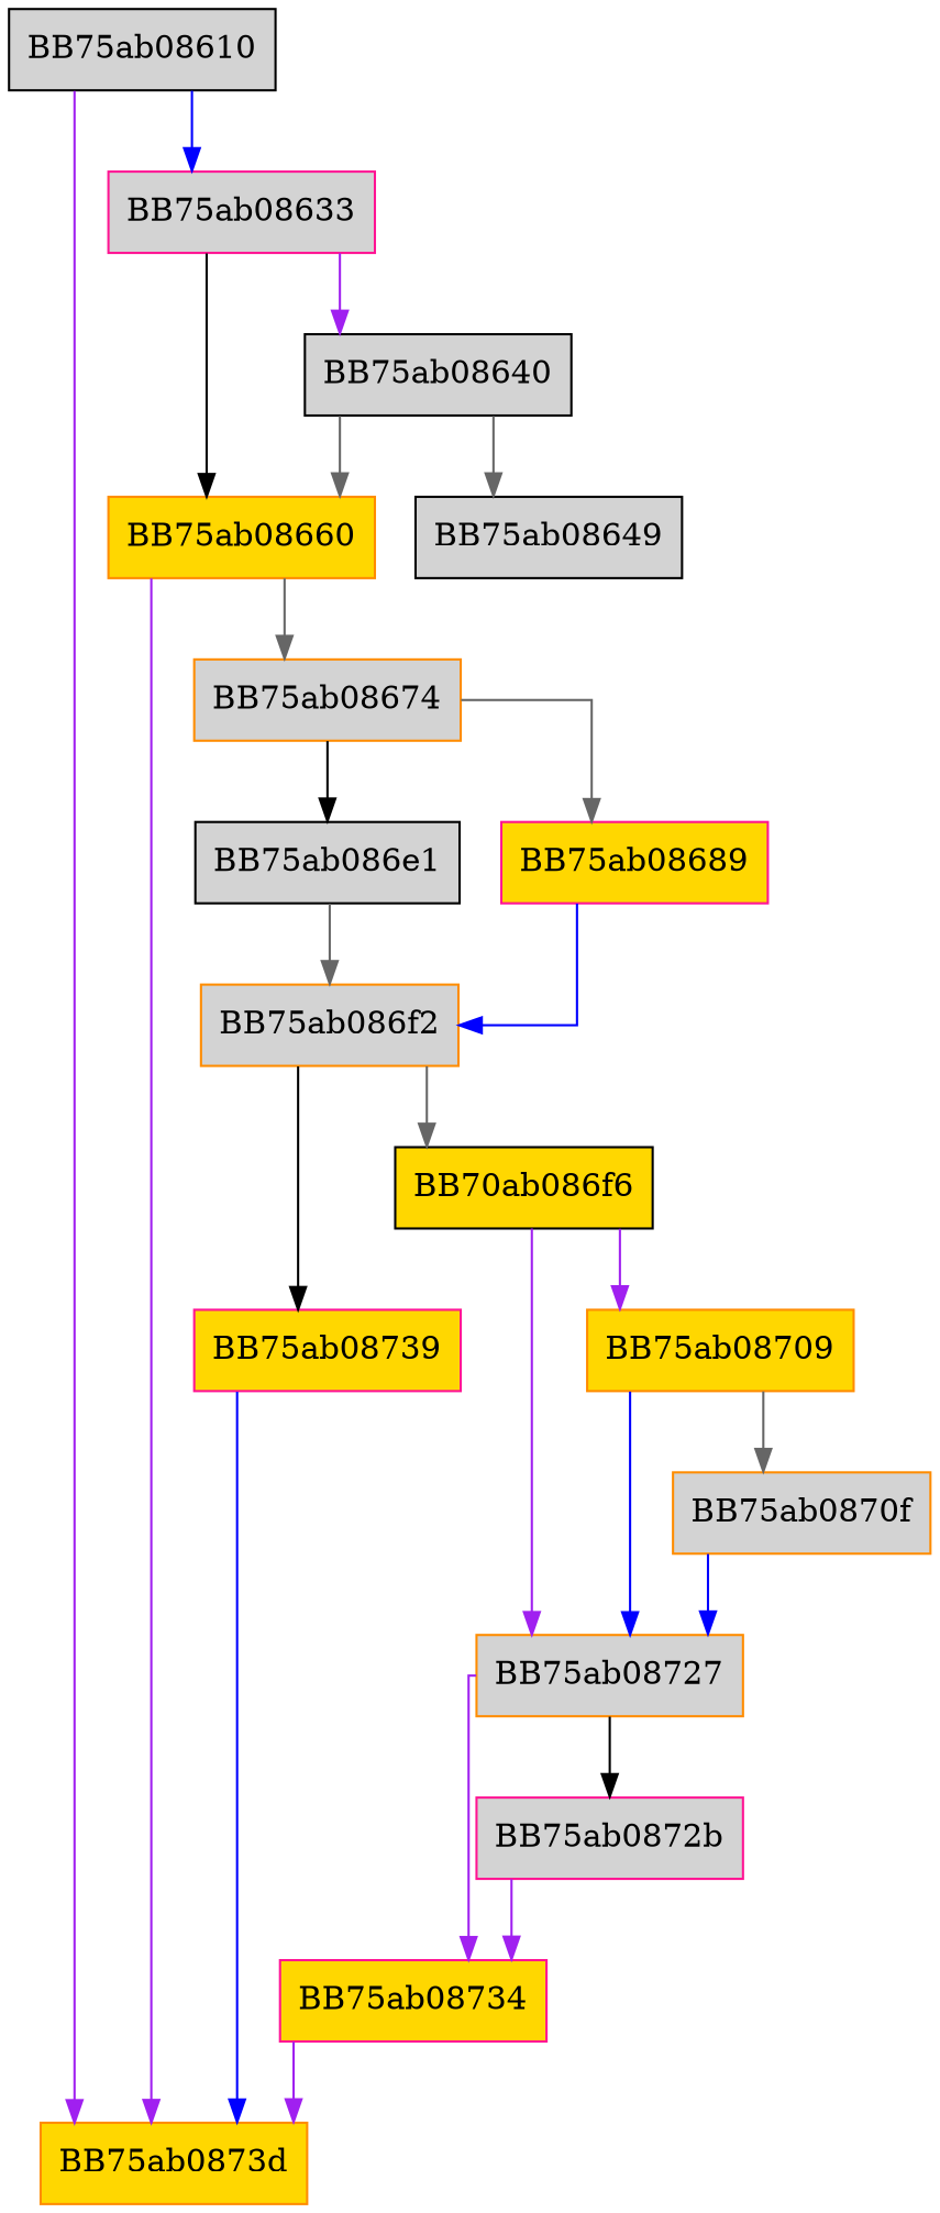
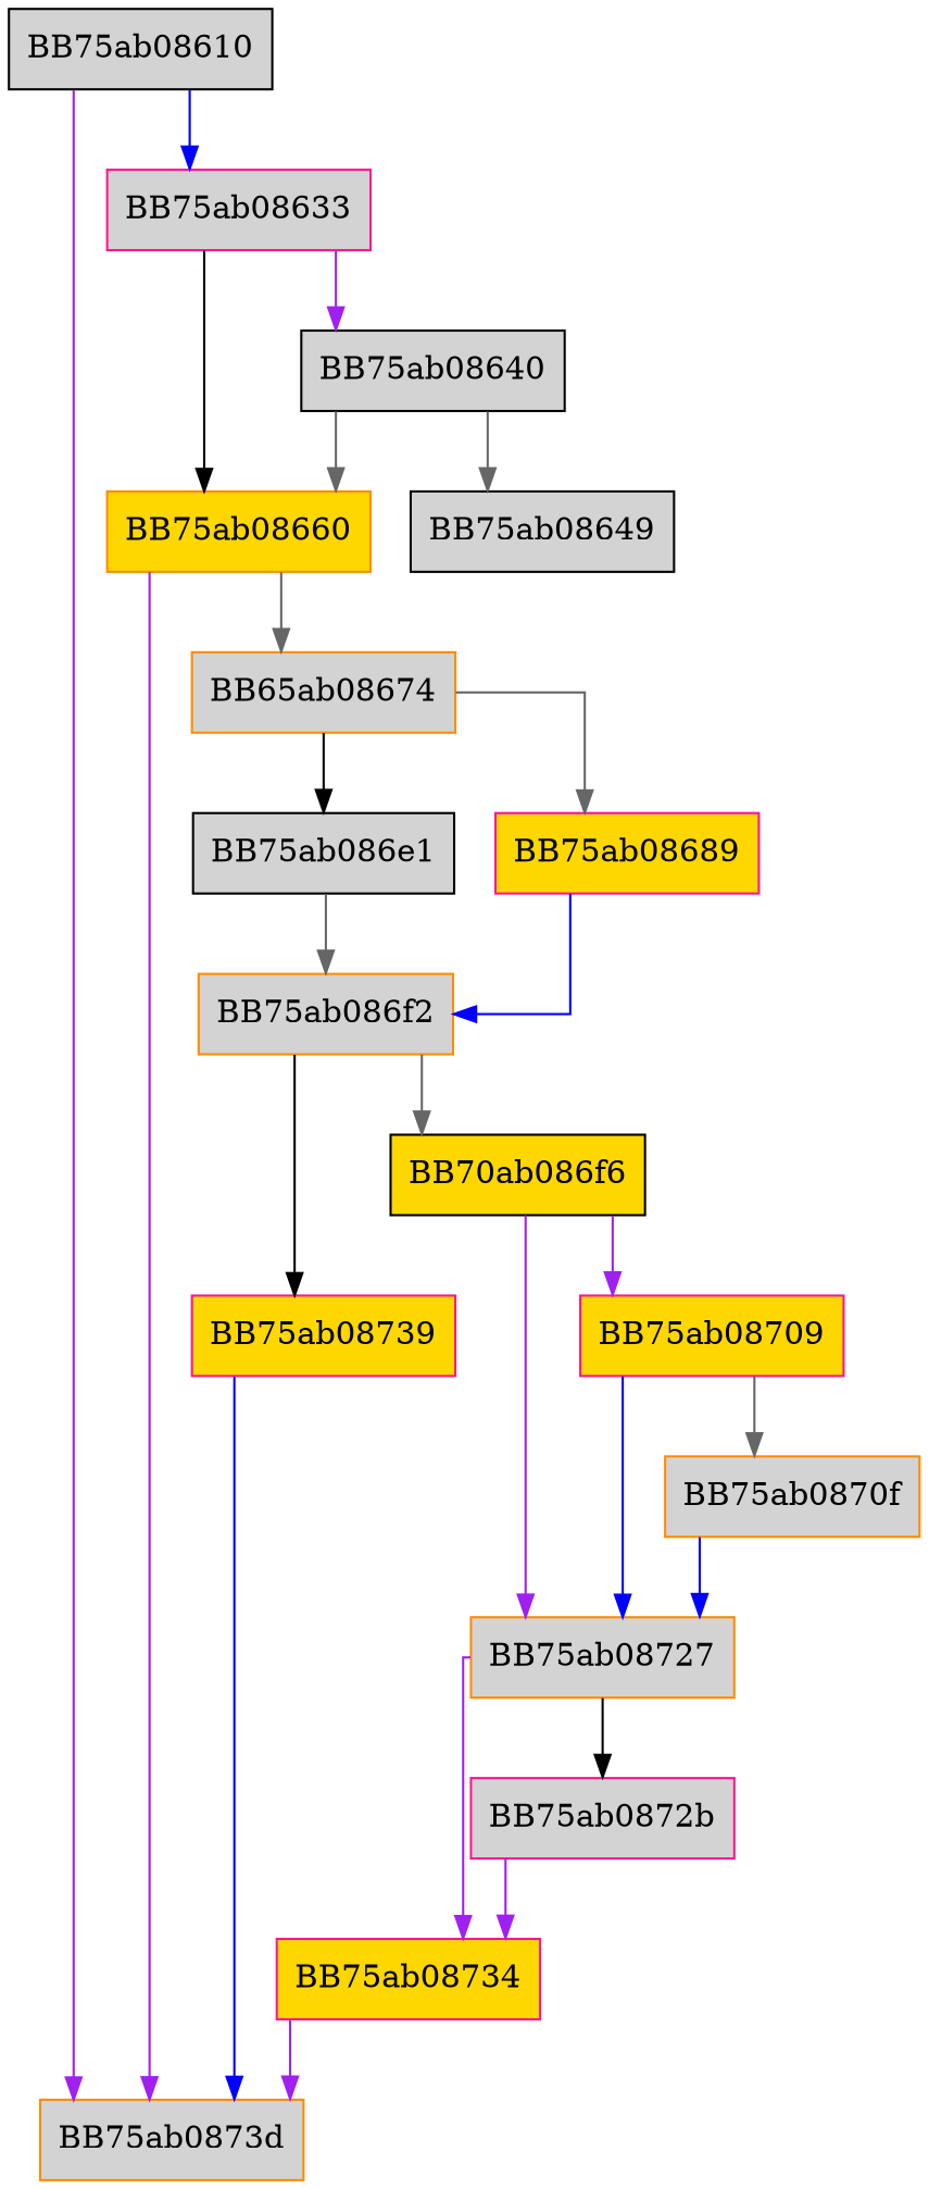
  digraph {
    splines=ortho
    node [color=darkorange fillcolor=lightgrey shape=box style=filled]
    edge [color=purple]
    BB75ab08610 [color=black]
-   BB75ab0873d [fillcolor=gold]
+   BB75ab0873d
    BB75ab08633 [color=deeppink]
    BB75ab08660 [fillcolor=gold]
    BB75ab08640 [color=black]
-   BB75ab08674
+   BB75ab08674 [label=BB65ab08674]
    BB75ab08649 [color=black]
    BB75ab086e1 [color=black]
    BB75ab08689 [color=deeppink fillcolor=gold]
    BB75ab086f2
    BB75ab08739 [color=deeppink fillcolor=gold]
    n12 [color=black fillcolor=gold label=BB70ab086f6]
    BB75ab08727
-   BB75ab08709 [fillcolor=gold]
+   BB75ab08709 [color=deeppink fillcolor=gold]
    BB75ab08734 [color=deeppink fillcolor=gold]
    BB75ab0872b [color=deeppink]
    BB75ab0870f
    BB75ab08610 -> BB75ab0873d
    BB75ab08610 -> BB75ab08633 [color=blue]
    BB75ab08633 -> BB75ab08660 [color=black]
    BB75ab08633 -> BB75ab08640
    BB75ab08660 -> BB75ab0873d
    BB75ab08660 -> BB75ab08674 [color=gray40]
    BB75ab08640 -> BB75ab08660 [color=gray40]
    BB75ab08640 -> BB75ab08649 [color=gray40]
    BB75ab08674 -> BB75ab086e1 [color=black]
    BB75ab08674 -> BB75ab08689 [color=gray40]
    BB75ab086e1 -> BB75ab086f2 [color=gray40]
    BB75ab08689 -> BB75ab086f2 [color=blue]
    BB75ab086f2 -> BB75ab08739 [color=black]
    BB75ab086f2 -> n12 [color=gray40]
    BB75ab08739 -> BB75ab0873d [color=blue]
    n12 -> BB75ab08727
    n12 -> BB75ab08709
    BB75ab08727 -> BB75ab08734
    BB75ab08727 -> BB75ab0872b [color=black]
    BB75ab08709 -> BB75ab08727 [color=blue]
    BB75ab08709 -> BB75ab0870f [color=gray40]
    BB75ab08734 -> BB75ab0873d
    BB75ab0872b -> BB75ab08734
    BB75ab0870f -> BB75ab08727 [color=blue]
  }
